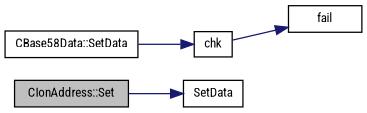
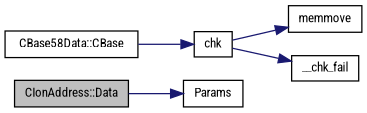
  digraph {
    fontname="Roboto Condensed"
    rankdir=LR
    node [color=black fillcolor=white fontname="Roboto Condensed" fontsize=10 shape=record style=filled]
    edge [color=midnightblue fontname="Roboto Condensed" fontsize=10 labelfontname=Helvetica labelfontsize=10 style=solid]
-   n1 [fillcolor=grey75 fontcolor=black height=0.2 label="CIonAddress::Set" width=0.4]
-   n2 [height=0.2 label=SetData width=0.4]
-   n3 [height=0.2 label="CBase58Data::SetData" width=0.4]
+   n1 [fillcolor=grey75 fontcolor=black height=0.2 label="CIonAddress::Data" width=0.4]
+   n2 [height=0.2 label=Params width=0.4]
+   n3 [height=0.2 label="CBase58Data::CBase" width=0.4]
    n4 [height=0.2 label=chk width=0.4]
-   n5 [height=0.2 label=fail width=0.4]
+   n5 [height=0.2 label=memmove width=0.4]
+   n6 [height=0.2 label=__chk_fail width=0.4]
    n1 -> n2
    n3 -> n4
    n4 -> n5
+   n4 -> n6
  }
